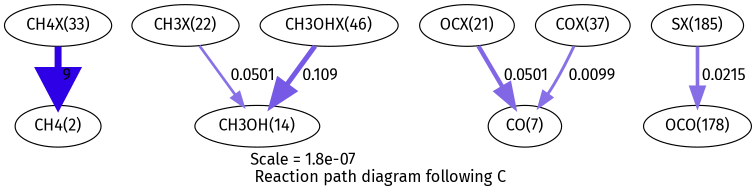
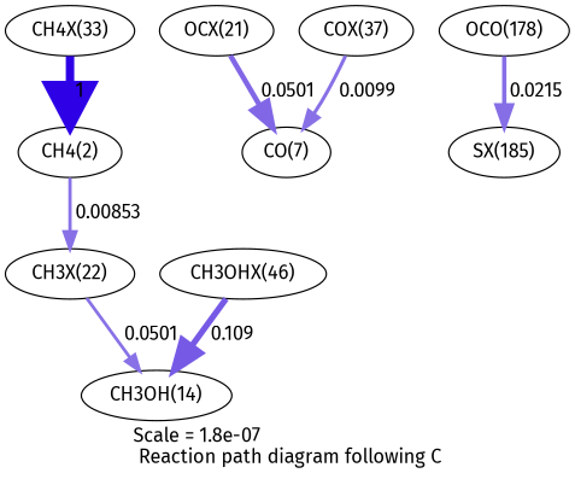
  digraph {
    fontname="Fira Sans"
    label="Scale = 1.8e-07\l Reaction path diagram following C"
    node [fontname="Fira Sans"]
    edge [fontname="Fira Sans"]
    n1 [label="CH4X(33)"]
    n2 [label="CH4(2)"]
    n3 [label="CH3X(22)"]
    n4 [label="CH3OH(14)"]
    n5 [label="CH3OHX(46)"]
    n6 [label="OCX(21)"]
    n7 [label="CO(7)"]
    n8 [label="COX(37)"]
    n9 [label="SX(185)"]
    n10 [label="OCO(178)"]
-   n1 -> n2 [arrowsize=3 color="0.7, 1.5, 0.9" label=" 9" penwidth=6]
+   n1 -> n2 [arrowsize=3 color="0.7, 1.5, 0.9" label=" 1" penwidth=6]
+   n2 -> n3 [arrowsize=1.2 color="0.7, 0.509, 0.9" label=" 0.00853" penwidth=2.4]
    n3 -> n4 [arrowsize=1.14 color="0.7, 0.507, 0.9" label=" 0.0501" penwidth=2.29]
    n5 -> n4 [arrowsize=2.16 color="0.7, 0.609, 0.9" label=" 0.109" penwidth=4.33]
    n6 -> n7 [arrowsize=1.87 color="0.7, 0.55, 0.9" label=" 0.0501" penwidth=3.74]
    n8 -> n7 [arrowsize=1.26 color="0.7, 0.51, 0.9" label=" 0.0099" penwidth=2.52]
-   n9 -> n10 [arrowsize=1.55 color="0.7, 0.522, 0.9" label=" 0.0215" penwidth=3.1]
+   n10 -> n9 [arrowsize=1.55 color="0.7, 0.522, 0.9" label=" 0.0215" penwidth=3.1]
  }
